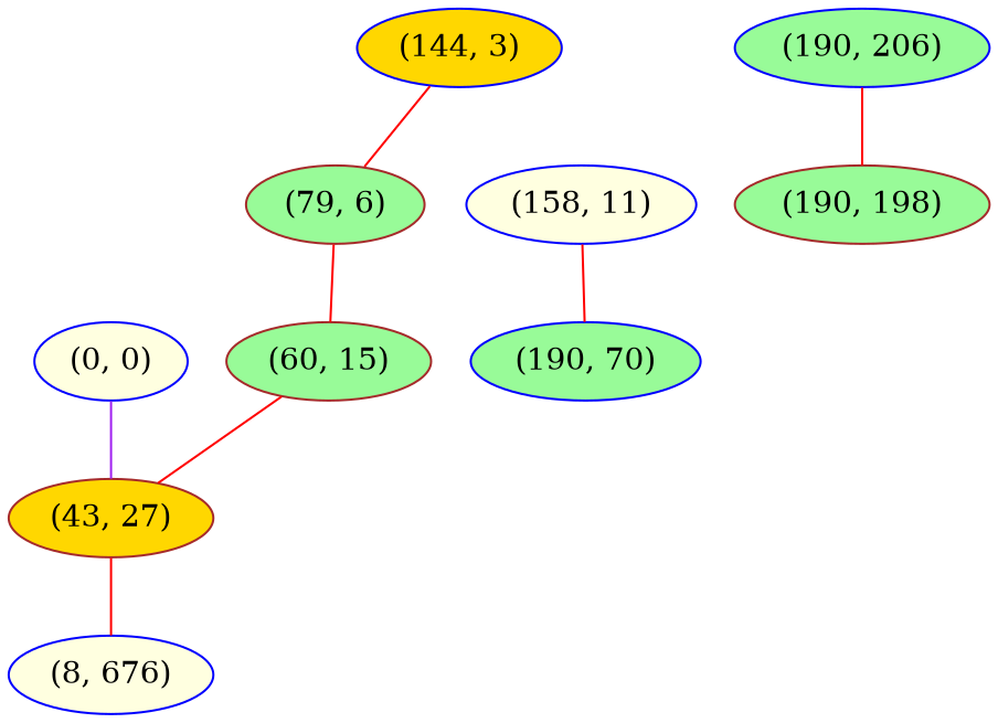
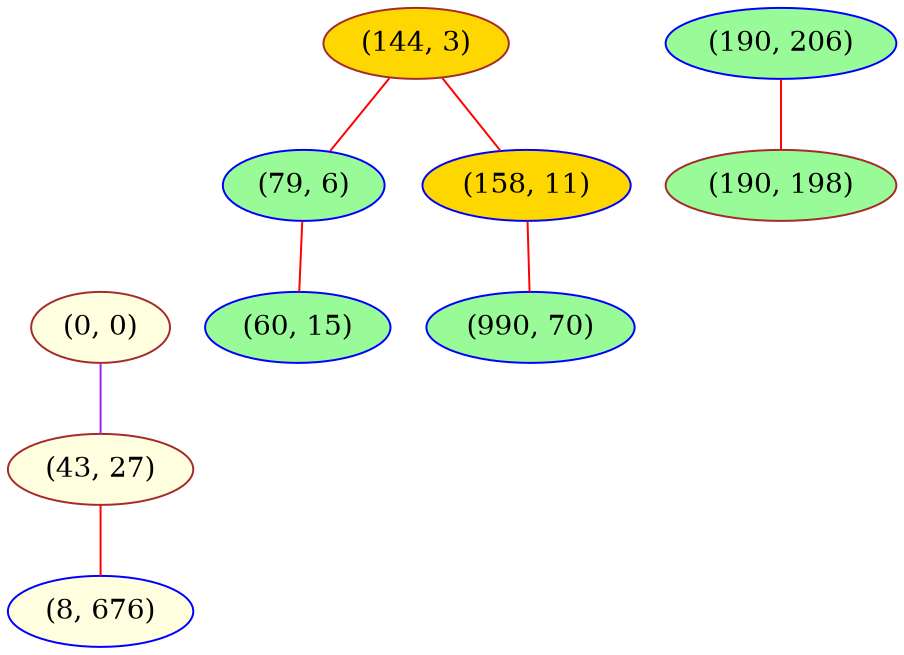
  graph {
    node [color=blue fillcolor=palegreen style=filled]
    edge [color=red weight=1]
-   "(43, 27)" [color=brown fillcolor=gold]
-   "(0, 0)" [fillcolor=lightyellow]
+   "(43, 27)" [color=brown fillcolor=lightyellow]
+   "(0, 0)" [color=brown fillcolor=lightyellow]
    n3 [fillcolor=lightyellow label="(8, 676)"]
    "(190, 206)"
    "(190, 198)" [color=brown]
-   "(144, 3)" [fillcolor=gold]
-   "(79, 6)" [color=brown]
-   "(158, 11)" [fillcolor=lightyellow]
-   "(60, 15)" [color=brown]
-   "(190, 70)"
+   "(144, 3)" [color=brown fillcolor=gold]
+   "(79, 6)"
+   "(158, 11)" [fillcolor=gold]
+   "(60, 15)"
+   "(190, 70)" [label="(990, 70)"]
    "(43, 27)" -- n3
    "(0, 0)" -- "(43, 27)" [color=purple weight=4]
    "(190, 206)" -- "(190, 198)"
    "(144, 3)" -- "(79, 6)"
+   "(144, 3)" -- "(158, 11)"
    "(79, 6)" -- "(60, 15)"
    "(158, 11)" -- "(190, 70)"
-   "(60, 15)" -- "(43, 27)"
  }
